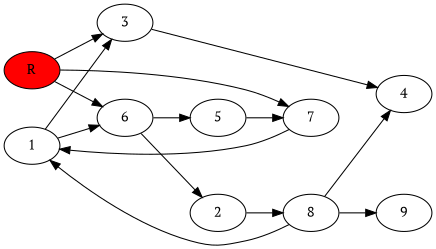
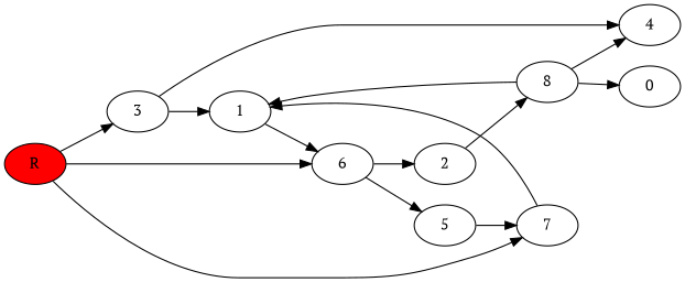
  digraph {
    fontname="PT Serif"
    rankdir=LR
    node [fontname="PT Serif"]
    edge [fontname="PT Serif"]
    1
    3
    6
    4
    2
    5
    8
-   9
+   9 [label=0]
    7
    R [fillcolor="#ff0000" style=filled]
-   1 -> 3
+   3 -> 1
    1 -> 6
    3 -> 4
    6 -> 2
    6 -> 5
    2 -> 8
    5 -> 7
    8 -> 1
    8 -> 4
    8 -> 9
    7 -> 1
    R -> 3
    R -> 6
    R -> 7
  }
